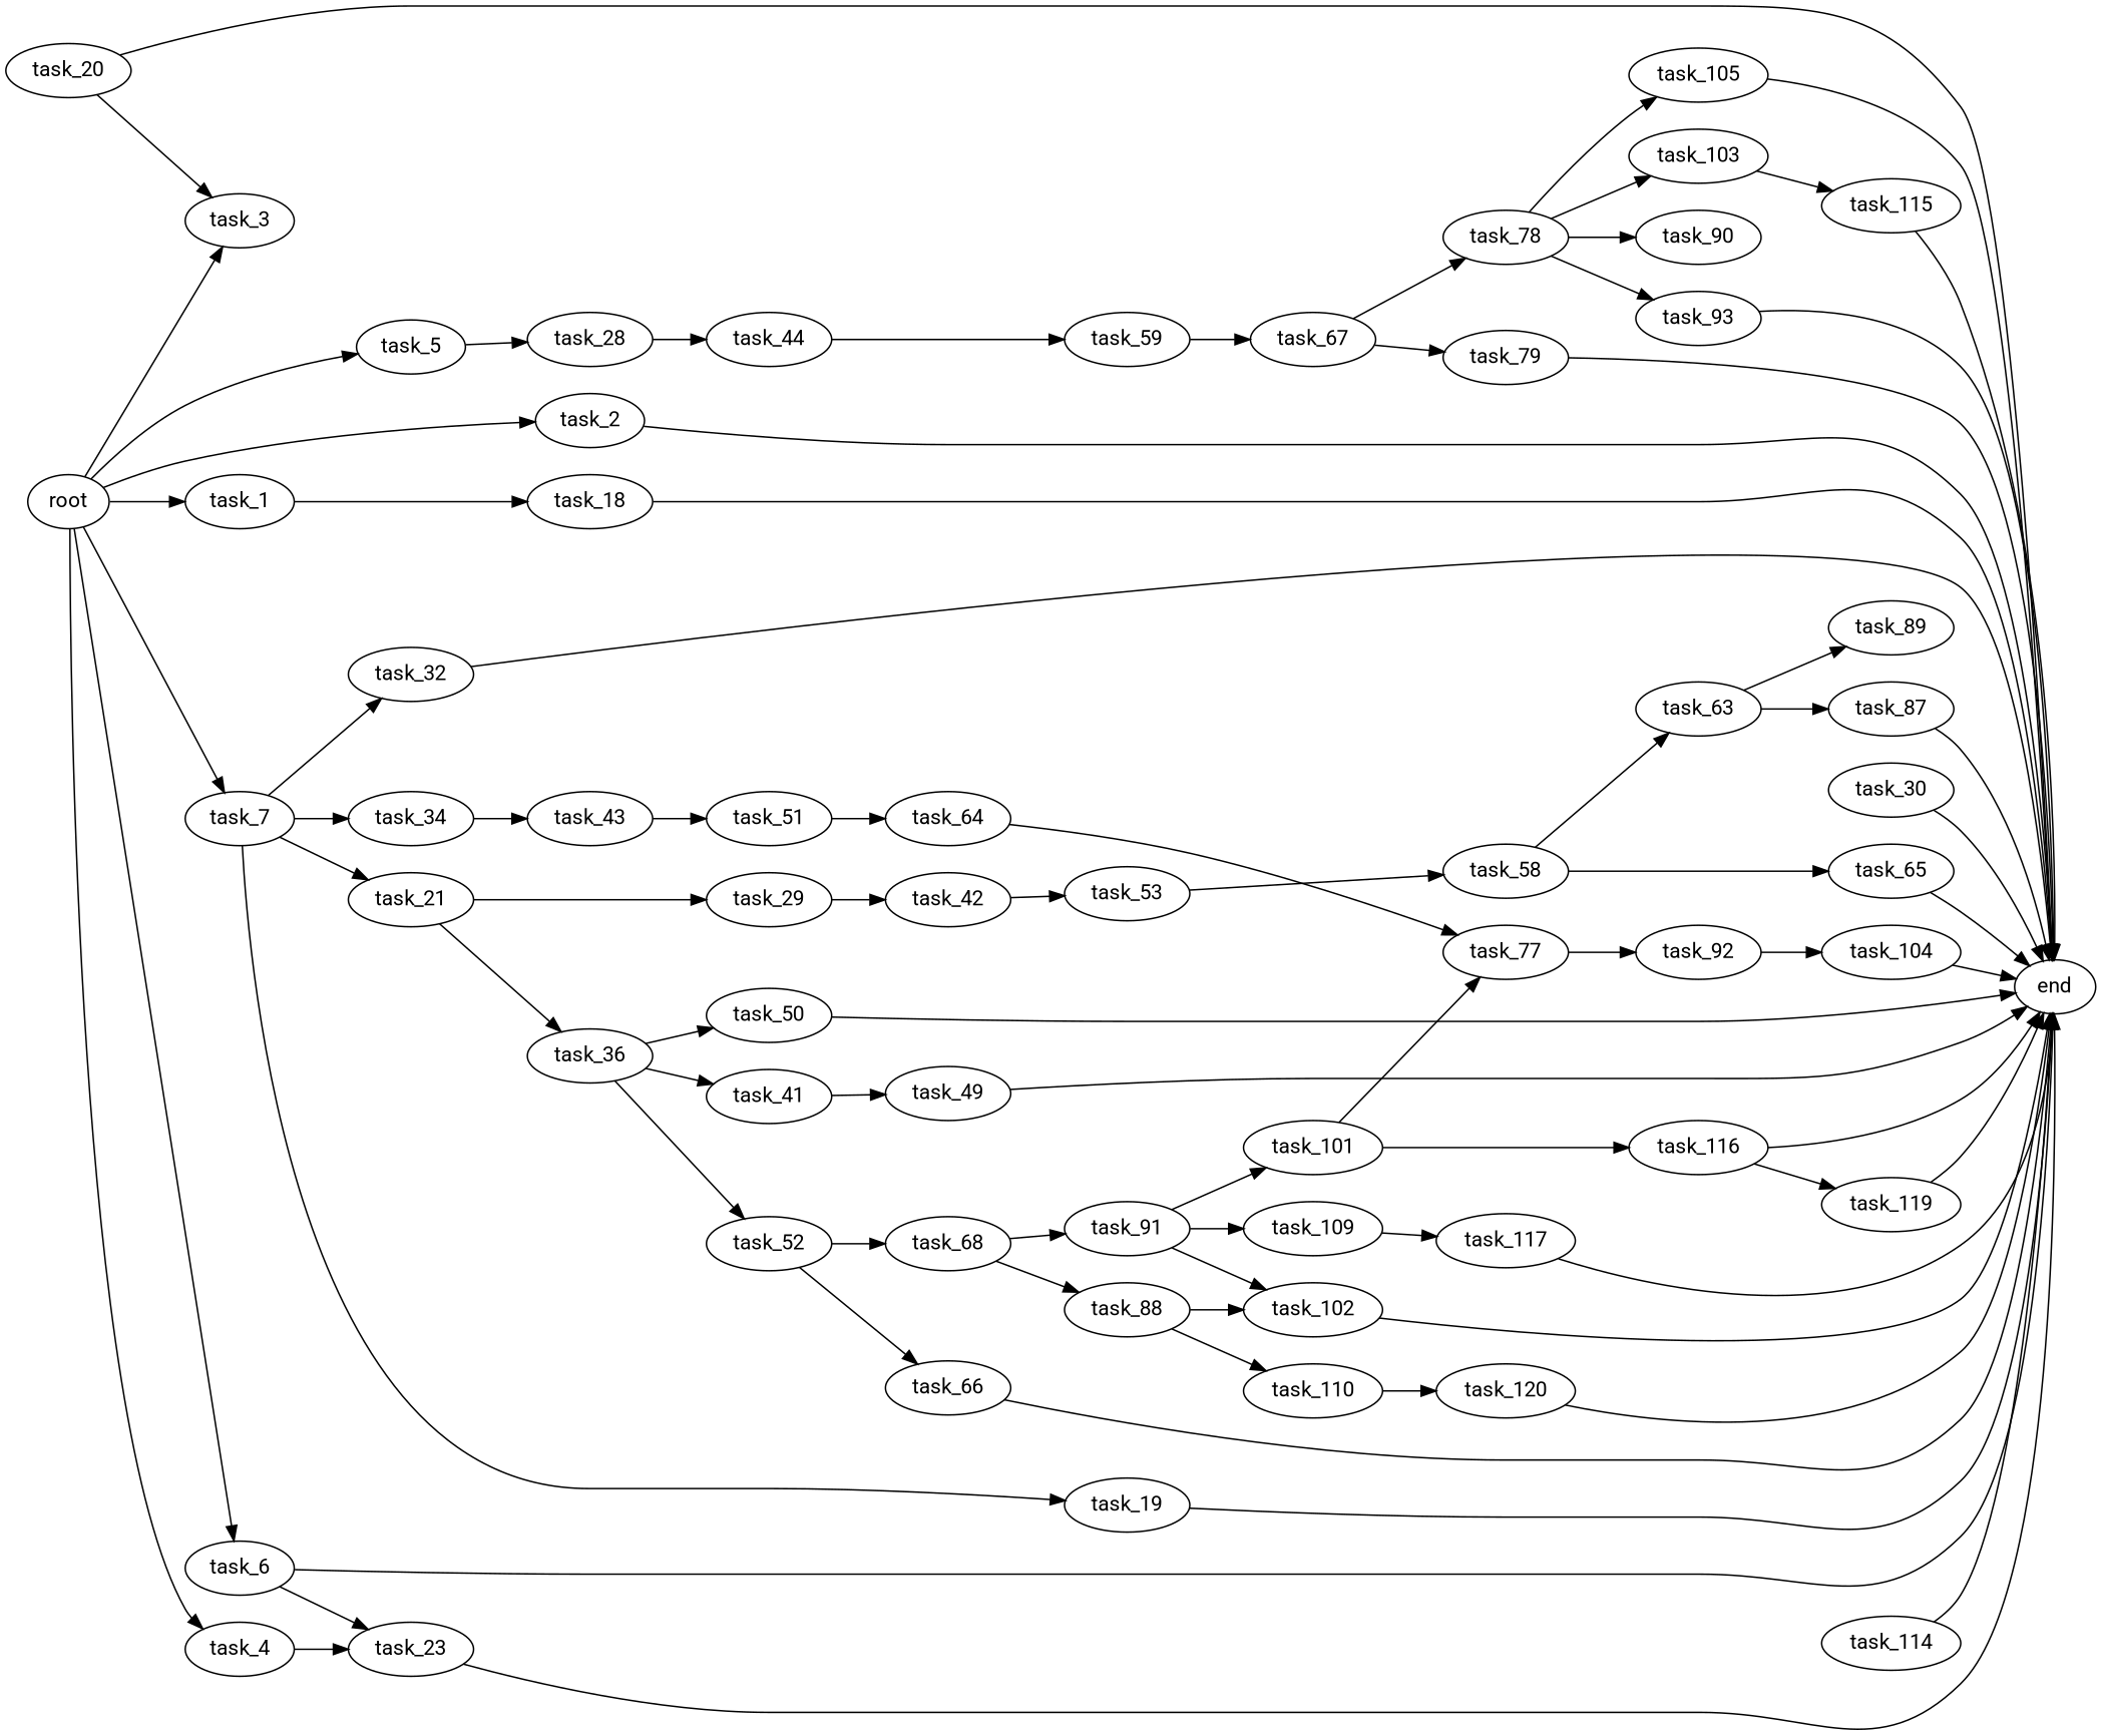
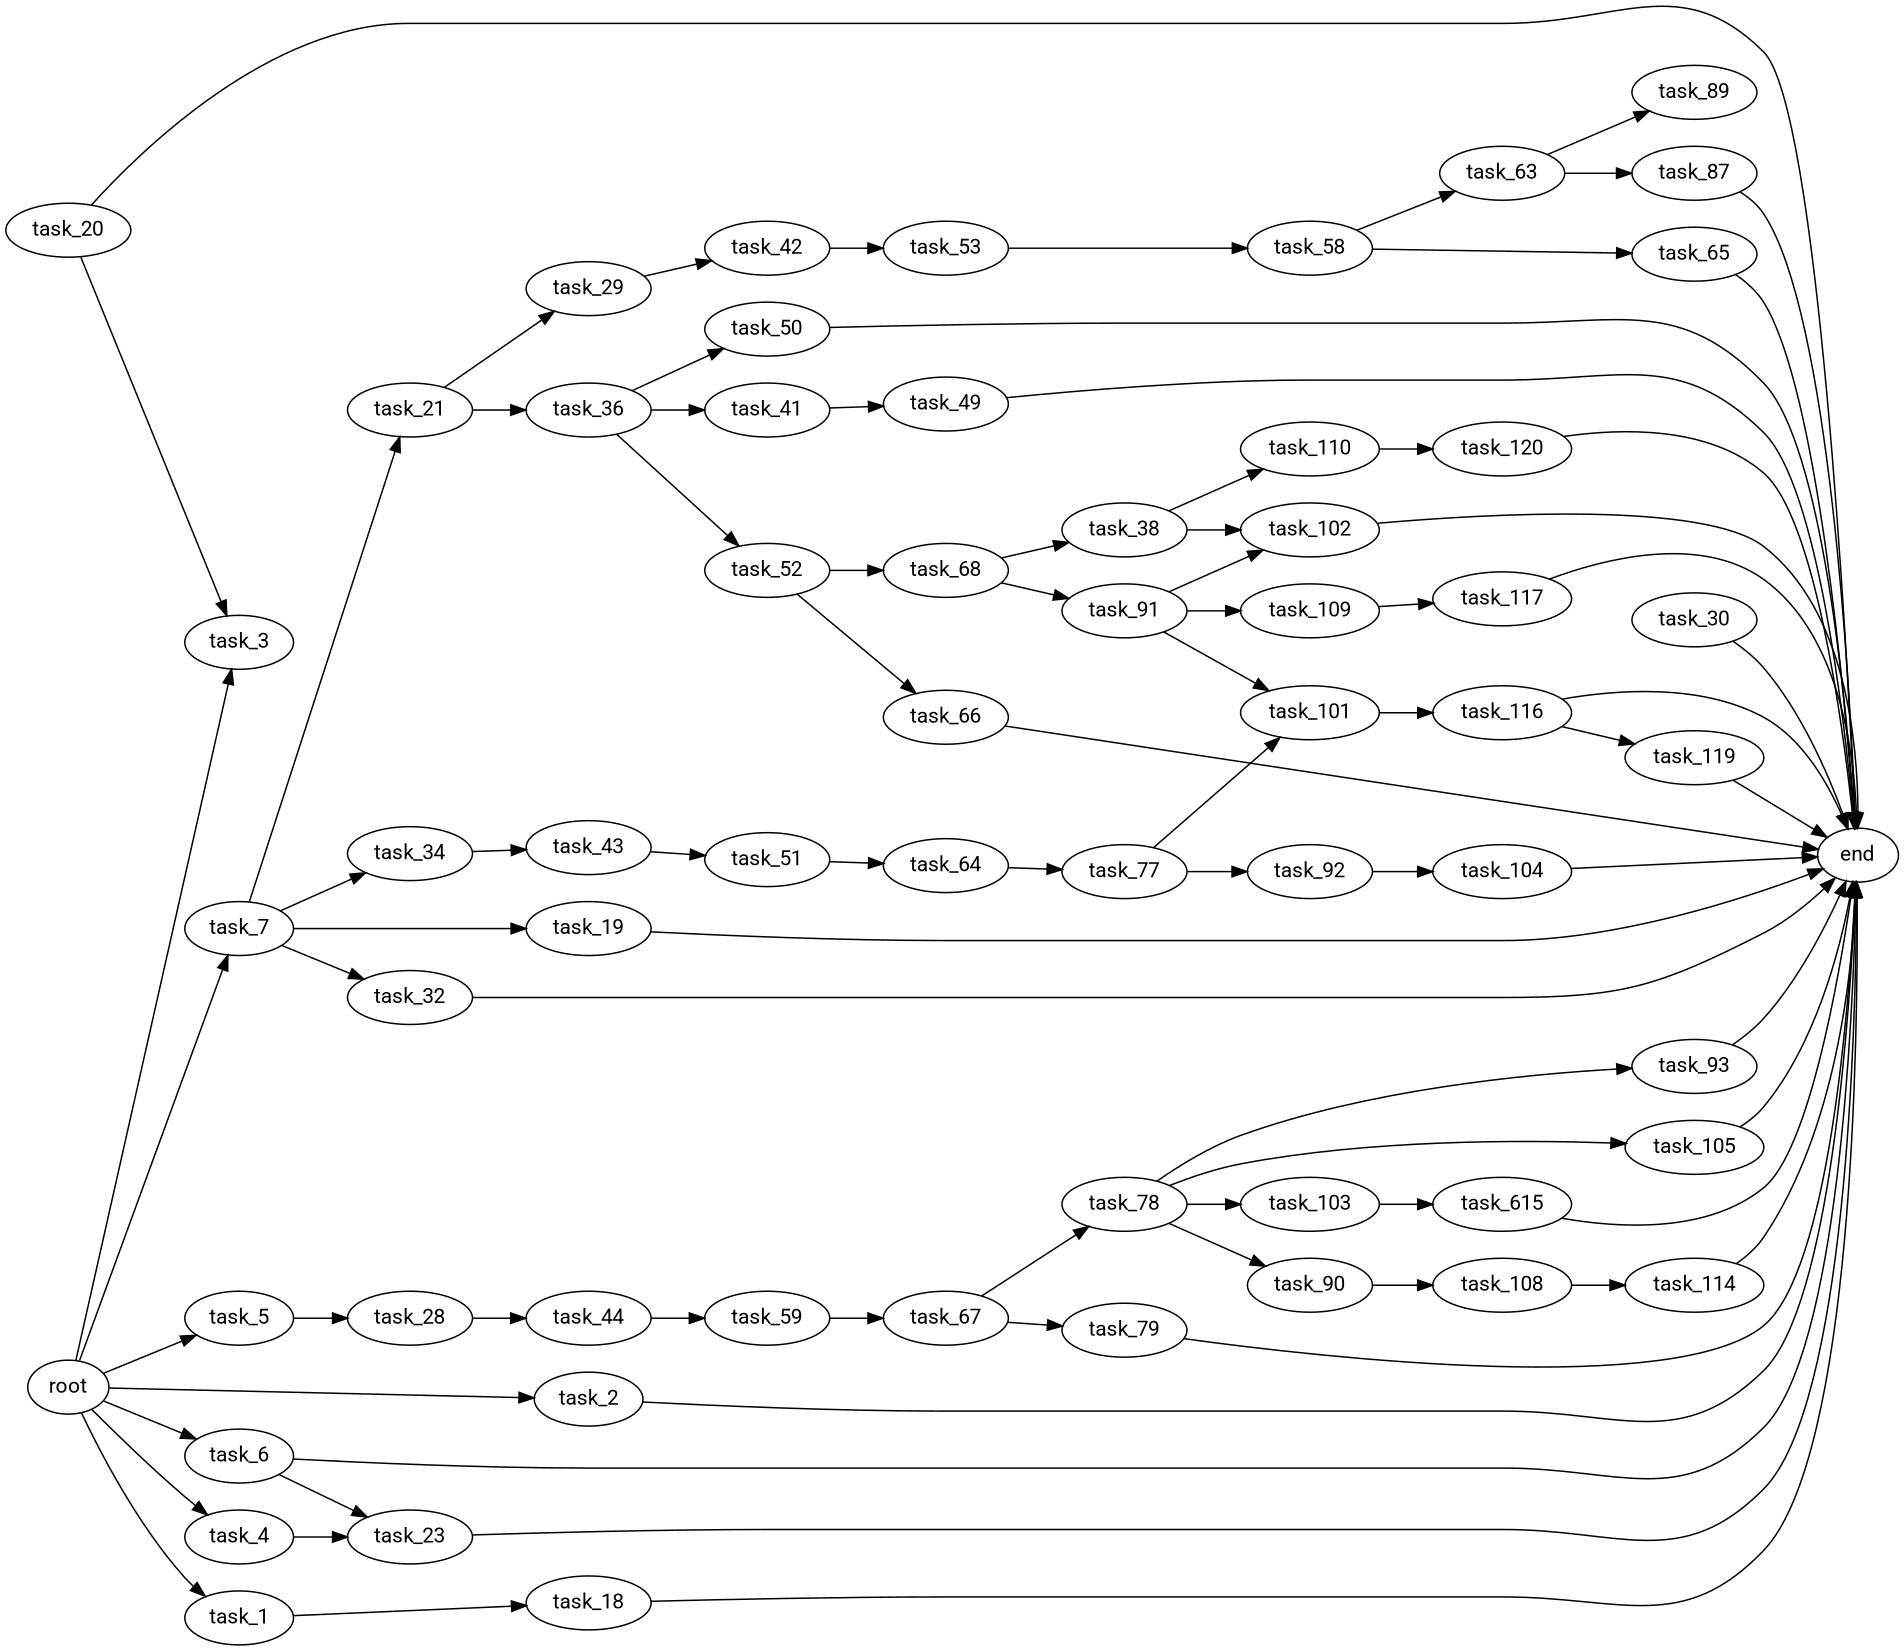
  digraph {
    fontname=Roboto
    rankdir=LR
    node [fontname=Roboto]
    edge [fontname=Roboto]
    root
    task_1
    task_2
    task_3
    task_4
    task_5
    task_6
    task_7
    task_18
    end
    task_23
    task_28
    task_19
    task_21
    n15 [label=task_34]
    task_32
    task_20
    task_44
    task_29
    task_36
    task_43
    task_42
    task_41
    task_50
    task_52
    task_30
    task_59
    task_53
    task_51
    task_49
    task_66
    task_68
    task_58
    task_64
    task_67
    task_77
-   task_88
+   task_88 [label=task_38]
    task_91
    task_63
    task_65
    task_87
    task_89
    task_78
    task_79
    task_92
    task_101
    task_90
    task_93
    task_103
    task_105
    task_102
    task_110
    task_109
    task_104
    task_116
-   task_115
+   task_108
+   task_115 [label=task_615]
    task_120
    task_114
    task_117
    task_119
    root -> task_1
    root -> task_2
    root -> task_3
    root -> task_4
    root -> task_5
    root -> task_6
    root -> task_7
    task_1 -> task_18
    task_2 -> end
    task_4 -> task_23
    task_5 -> task_28
    task_6 -> end
    task_6 -> task_23
    task_7 -> task_19
    task_7 -> task_21
    task_7 -> n15
    task_7 -> task_32
    task_18 -> end
    task_23 -> end
    task_28 -> task_44
    task_19 -> end
    task_21 -> task_29
    task_21 -> task_36
    n15 -> task_43
    task_32 -> end
    task_20 -> task_3
    task_20 -> end
    task_44 -> task_59
    task_29 -> task_42
    task_36 -> task_41
    task_36 -> task_50
    task_36 -> task_52
    task_43 -> task_51
    task_42 -> task_53
    task_41 -> task_49
    task_50 -> end
    task_52 -> task_66
    task_52 -> task_68
    task_30 -> end
    task_59 -> task_67
    task_53 -> task_58
    task_51 -> task_64
    task_49 -> end
    task_66 -> end
    task_68 -> task_88
    task_68 -> task_91
    task_58 -> task_63
    task_58 -> task_65
    task_64 -> task_77
    task_67 -> task_78
    task_67 -> task_79
    task_77 -> task_92
-   task_101 -> task_77
+   task_77 -> task_101
    task_88 -> task_102
    task_88 -> task_110
    task_91 -> task_101
    task_91 -> task_102
    task_91 -> task_109
    task_63 -> task_87
    task_63 -> task_89
    task_65 -> end
    task_87 -> end
    task_78 -> task_90
    task_78 -> task_93
    task_78 -> task_103
    task_78 -> task_105
    task_79 -> end
    task_92 -> task_104
    task_101 -> task_116
+   task_90 -> task_108
    task_93 -> end
    task_103 -> task_115
    task_105 -> end
    task_102 -> end
    task_110 -> task_120
    task_109 -> task_117
    task_104 -> end
    task_116 -> end
    task_116 -> task_119
+   task_108 -> task_114
    task_115 -> end
    task_120 -> end
    task_114 -> end
    task_117 -> end
    task_119 -> end
  }
